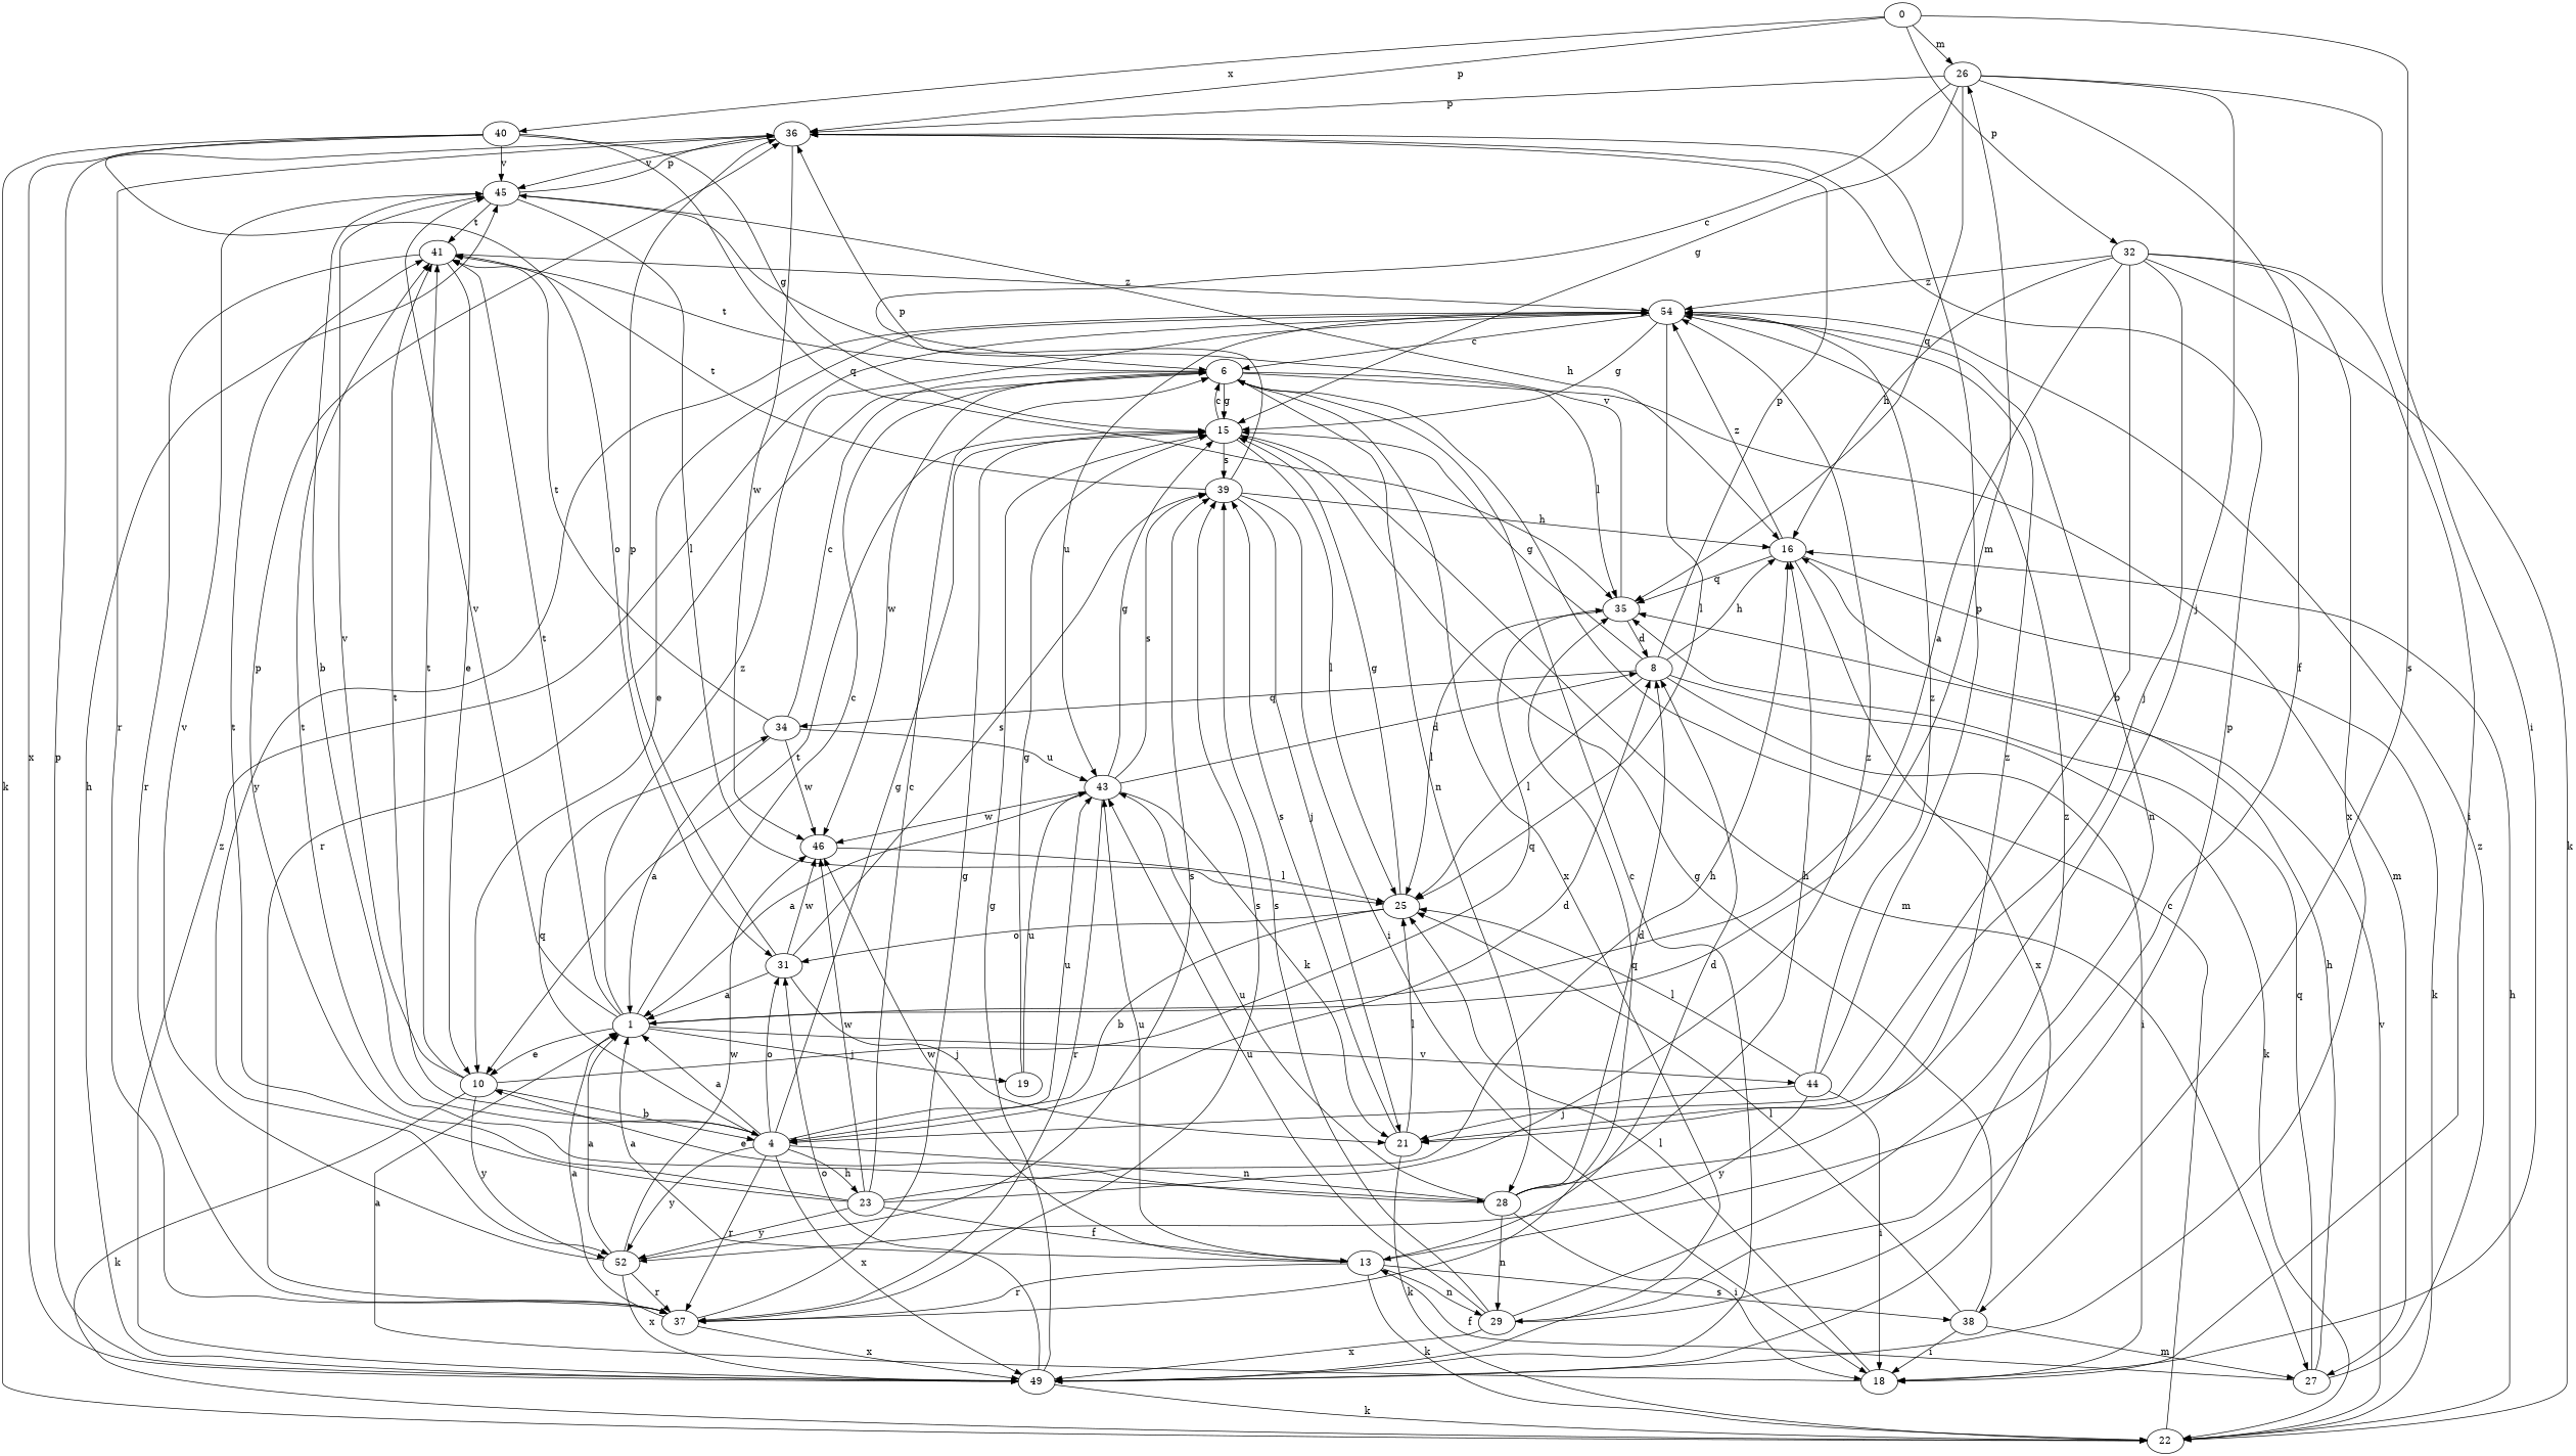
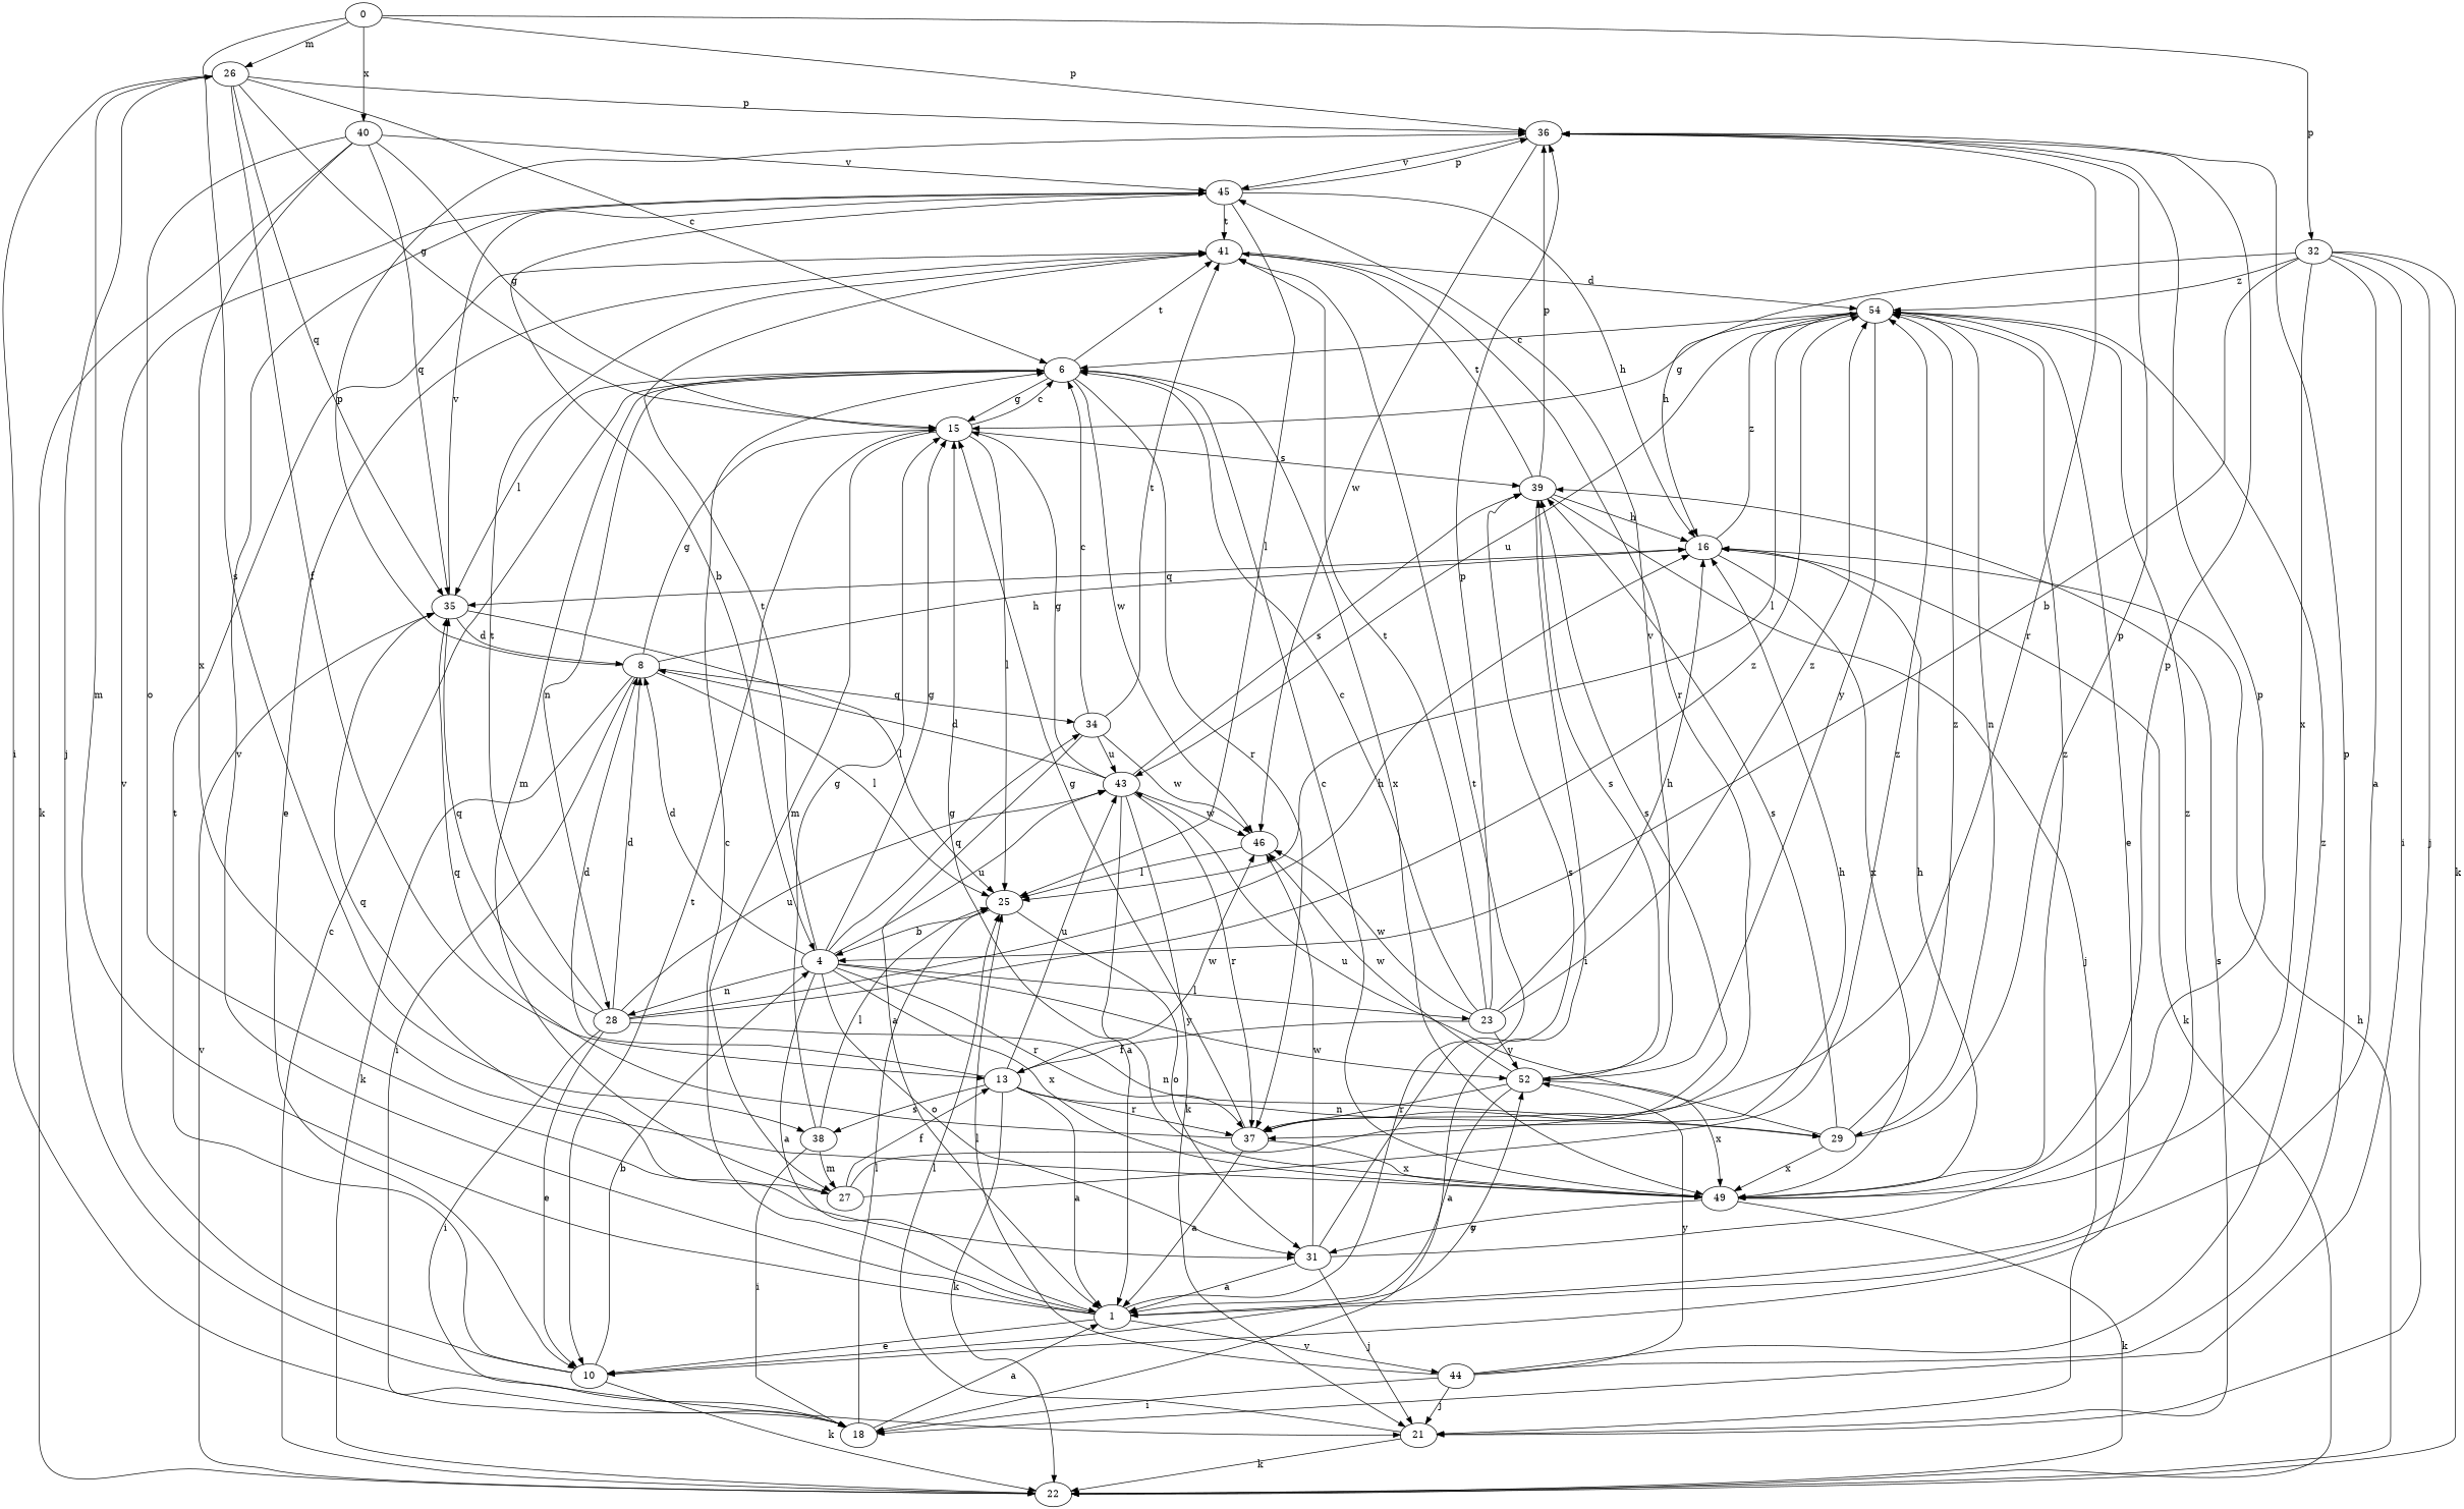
  strict digraph {
    0
    26
    32
    n4 [label=36]
    38
    n6 [label=40]
    6
    15
    18
    35
    13
    21
    1
    4
    49
    16
    22
    54
    45
    37
    46
    25
    27
    31
    10
-   19
    41
    44
    28
    52
    43
    8
    23
    34
    39
    29
    0 -> 26 [label=m]
    0 -> 32 [label=p]
    0 -> n4 [label=p]
    0 -> 38 [label=s]
    0 -> n6 [label=x]
    26 -> n4 [label=p]
    26 -> 6 [label=c]
    26 -> 15 [label=g]
    26 -> 18 [label=i]
    26 -> 35 [label=q]
    26 -> 13 [label=f]
    26 -> 21 [label=j]
    32 -> 18 [label=i]
    32 -> 21 [label=j]
    32 -> 1 [label=a]
    32 -> 4 [label=b]
    32 -> 49 [label=x]
    32 -> 16 [label=h]
    32 -> 22 [label=k]
    32 -> 54 [label=z]
    n4 -> 45 [label=v]
    n4 -> 37 [label=r]
    n4 -> 46 [label=w]
    38 -> 15 [label=g]
    38 -> 18 [label=i]
    38 -> 25 [label=l]
    38 -> 27 [label=m]
    n6 -> 15 [label=g]
    n6 -> 35 [label=q]
    n6 -> 49 [label=x]
    n6 -> 22 [label=k]
    n6 -> 45 [label=v]
    n6 -> 31 [label=o]
    6 -> 15 [label=g]
    6 -> 35 [label=l]
    6 -> 49 [label=x]
    6 -> 37 [label=r]
    6 -> 46 [label=w]
    6 -> 27 [label=m]
    6 -> 41 [label=t]
    6 -> 28 [label=n]
    15 -> 6 [label=c]
    15 -> 25 [label=l]
    15 -> 27 [label=m]
    15 -> 10 [label=t]
    15 -> 39 [label=s]
    18 -> 1 [label=a]
    18 -> 25 [label=l]
    35 -> 45 [label=v]
    35 -> 25 [label=l]
    35 -> 8 [label=d]
    13 -> 38 [label=s]
    13 -> 1 [label=a]
    13 -> 22 [label=k]
    13 -> 37 [label=r]
    13 -> 46 [label=w]
    13 -> 43 [label=u]
    13 -> 8 [label=d]
    13 -> 29 [label=n]
    21 -> 22 [label=k]
    21 -> 25 [label=l]
    21 -> 39 [label=s]
    1 -> 26 [label=m]
    1 -> 6 [label=c]
    1 -> 54 [label=z]
    1 -> 45 [label=v]
    1 -> 10 [label=e]
-   1 -> 19 [label=j]
    1 -> 41 [label=t]
    1 -> 44 [label=v]
    4 -> 15 [label=g]
    4 -> 1 [label=a]
    4 -> 49 [label=x]
    4 -> 37 [label=r]
    4 -> 31 [label=o]
    4 -> 41 [label=t]
    4 -> 28 [label=n]
    4 -> 52 [label=y]
    4 -> 43 [label=u]
    4 -> 8 [label=d]
-   4 -> 23 [label=h]
+   4 -> 23 [label=l]
    4 -> 34 [label=q]
    49 -> n4 [label=p]
    49 -> 6 [label=c]
    49 -> 15 [label=g]
-   49 -> 45 [label=h]
+   49 -> 16 [label=h]
    49 -> 22 [label=k]
    49 -> 54 [label=z]
    49 -> 31 [label=o]
    16 -> 35 [label=q]
    16 -> 49 [label=x]
    16 -> 22 [label=k]
    16 -> 54 [label=z]
    22 -> 6 [label=c]
    22 -> 35 [label=v]
    22 -> 16 [label=h]
    54 -> 6 [label=c]
    54 -> 15 [label=g]
    54 -> 25 [label=l]
    54 -> 10 [label=e]
    54 -> 52 [label=y]
    54 -> 43 [label=u]
    54 -> 29 [label=n]
    45 -> n4 [label=p]
    45 -> 4 [label=b]
    45 -> 16 [label=h]
    45 -> 25 [label=l]
    45 -> 41 [label=t]
    37 -> 15 [label=g]
    37 -> 35 [label=q]
    37 -> 1 [label=a]
    37 -> 49 [label=x]
    37 -> 39 [label=s]
    46 -> 25 [label=l]
-   25 -> 15 [label=g]
    25 -> 4 [label=b]
    25 -> 31 [label=o]
    27 -> 35 [label=q]
    27 -> 13 [label=f]
    27 -> 16 [label=h]
    27 -> 54 [label=z]
    31 -> n4 [label=p]
    31 -> 21 [label=j]
    31 -> 1 [label=a]
    31 -> 46 [label=w]
    31 -> 39 [label=s]
-   10 -> 35 [label=q]
+   28 -> 35 [label=q]
    10 -> 4 [label=b]
    10 -> 22 [label=k]
    10 -> 45 [label=v]
    10 -> 41 [label=t]
    10 -> 52 [label=y]
-   19 -> 15 [label=g]
-   19 -> 43 [label=u]
-   41 -> 54 [label=z]
+   41 -> 54 [label=d]
    41 -> 37 [label=r]
    41 -> 10 [label=e]
    44 -> n4 [label=p]
    44 -> 18 [label=i]
    44 -> 21 [label=j]
    44 -> 54 [label=z]
    44 -> 25 [label=l]
    44 -> 52 [label=y]
    28 -> 18 [label=i]
    28 -> 16 [label=h]
    28 -> 54 [label=z]
    28 -> 10 [label=e]
    28 -> 41 [label=t]
    28 -> 43 [label=u]
    28 -> 8 [label=d]
    28 -> 29 [label=n]
    52 -> 1 [label=a]
    52 -> 49 [label=x]
    52 -> 45 [label=v]
    52 -> 37 [label=r]
    52 -> 46 [label=w]
    52 -> 39 [label=s]
    43 -> 15 [label=g]
    43 -> 21 [label=k]
    43 -> 1 [label=a]
    43 -> 37 [label=r]
    43 -> 46 [label=w]
    43 -> 8 [label=d]
    43 -> 39 [label=s]
    8 -> n4 [label=p]
    8 -> 15 [label=g]
    8 -> 18 [label=i]
    8 -> 16 [label=h]
    8 -> 22 [label=k]
    8 -> 25 [label=l]
    8 -> 34 [label=q]
    23 -> n4 [label=p]
    23 -> 6 [label=c]
    23 -> 13 [label=f]
    23 -> 16 [label=h]
    23 -> 54 [label=z]
    23 -> 46 [label=w]
    23 -> 41 [label=t]
    23 -> 52 [label=y]
    34 -> 6 [label=c]
    34 -> 1 [label=a]
    34 -> 46 [label=w]
    34 -> 41 [label=t]
    34 -> 43 [label=u]
    39 -> n4 [label=p]
    39 -> 18 [label=i]
    39 -> 21 [label=j]
    39 -> 16 [label=h]
    39 -> 41 [label=t]
    29 -> n4 [label=p]
    29 -> 49 [label=x]
    29 -> 54 [label=z]
    29 -> 43 [label=u]
    29 -> 39 [label=s]
  }
